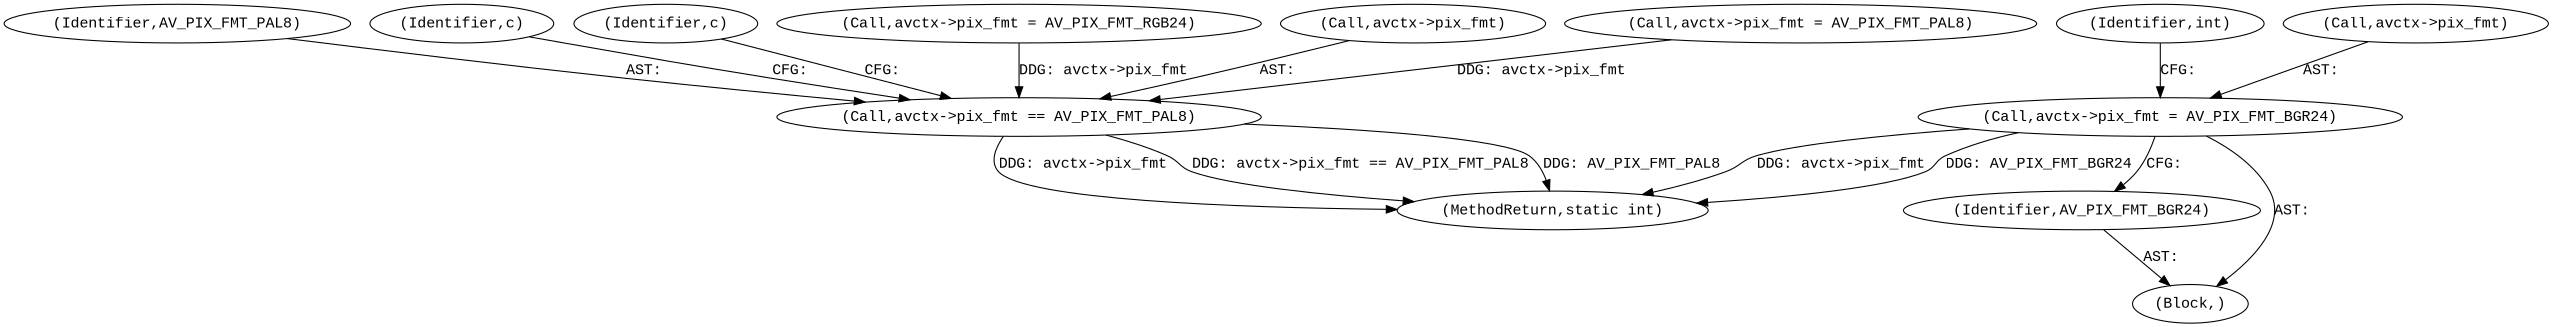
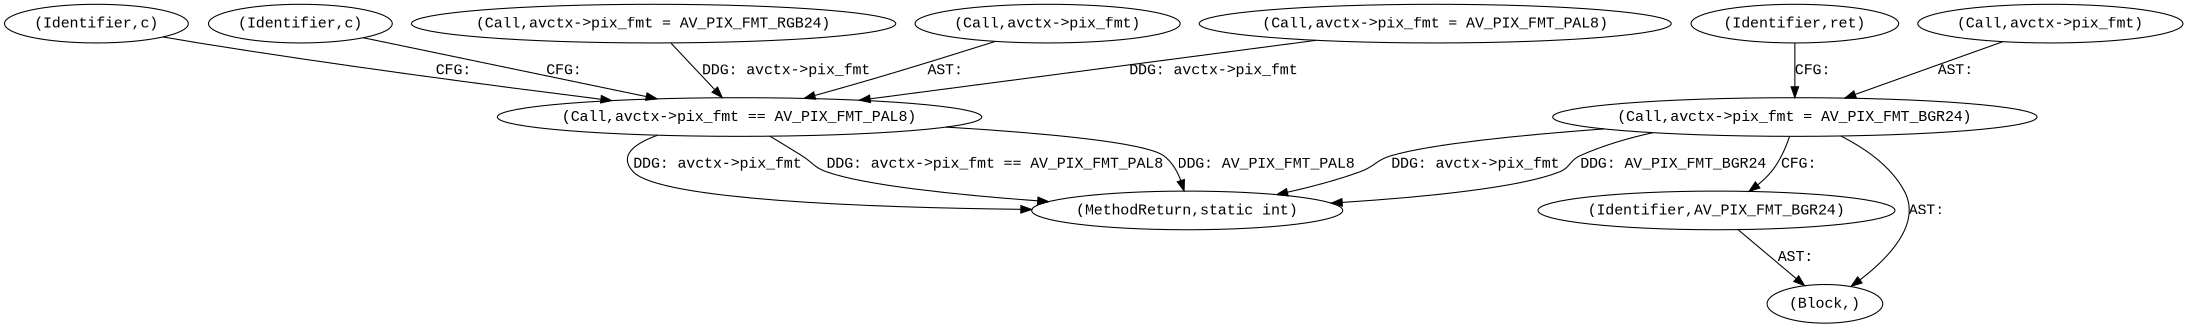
  digraph {
    fontname="Liberation Mono"
    node [fontname="Liberation Mono"]
    edge [fontname="Liberation Mono"]
    n1 [label="(Call,avctx->pix_fmt = AV_PIX_FMT_BGR24)"]
    n2 [label="(Identifier,AV_PIX_FMT_BGR24)"]
    n3 [label="(MethodReturn,static int)"]
    n4 [label="(Block,)"]
    n5 [label="(Call,avctx->pix_fmt == AV_PIX_FMT_PAL8)"]
-   n6 [label="(Identifier,AV_PIX_FMT_PAL8)"]
    n7 [label="(Identifier,c)"]
    n8 [label="(Identifier,c)"]
    n9 [label="(Call,avctx->pix_fmt = AV_PIX_FMT_RGB24)"]
    n10 [label="(Call,avctx->pix_fmt)"]
-   n11 [label="(Identifier,int)"]
+   n11 [label="(Identifier,ret)"]
    n12 [label="(Call,avctx->pix_fmt = AV_PIX_FMT_PAL8)"]
    n13 [label="(Call,avctx->pix_fmt)"]
    n1 -> n2 [label="CFG: "]
    n1 -> n3 [label="DDG: avctx->pix_fmt"]
    n1 -> n3 [label="DDG: AV_PIX_FMT_BGR24"]
    n1 -> n4 [label="AST: "]
    n2 -> n4 [label="AST: "]
    n5 -> n3 [label="DDG: avctx->pix_fmt"]
    n5 -> n3 [label="DDG: avctx->pix_fmt == AV_PIX_FMT_PAL8"]
    n5 -> n3 [label="DDG: AV_PIX_FMT_PAL8"]
-   n6 -> n5 [label="AST: "]
    n7 -> n5 [label="CFG: "]
    n8 -> n5 [label="CFG: "]
    n9 -> n5 [label="DDG: avctx->pix_fmt"]
    n10 -> n5 [label="AST: "]
    n11 -> n1 [label="CFG: "]
    n12 -> n5 [label="DDG: avctx->pix_fmt"]
    n13 -> n1 [label="AST: "]
  }
